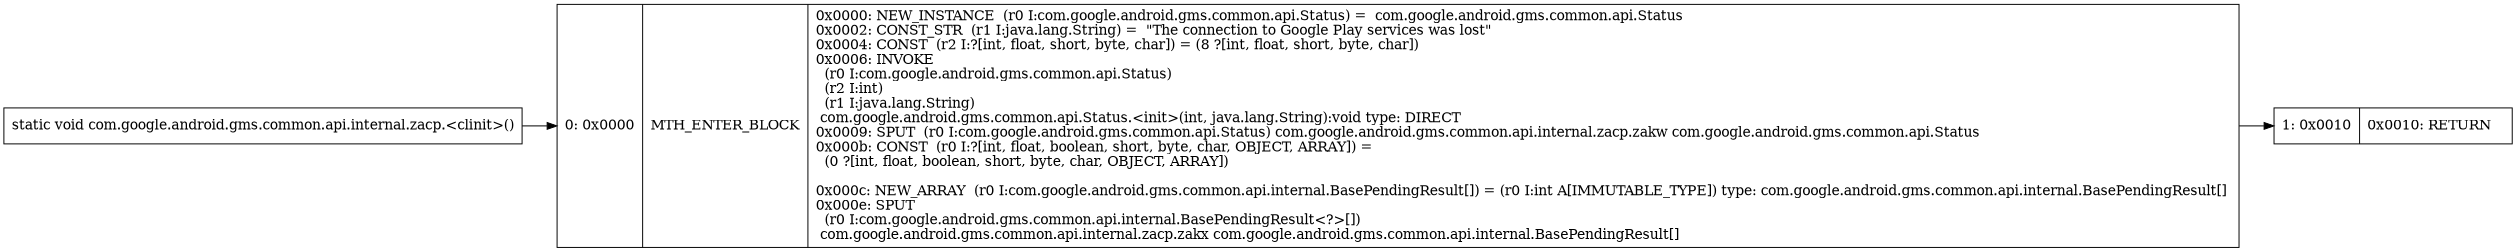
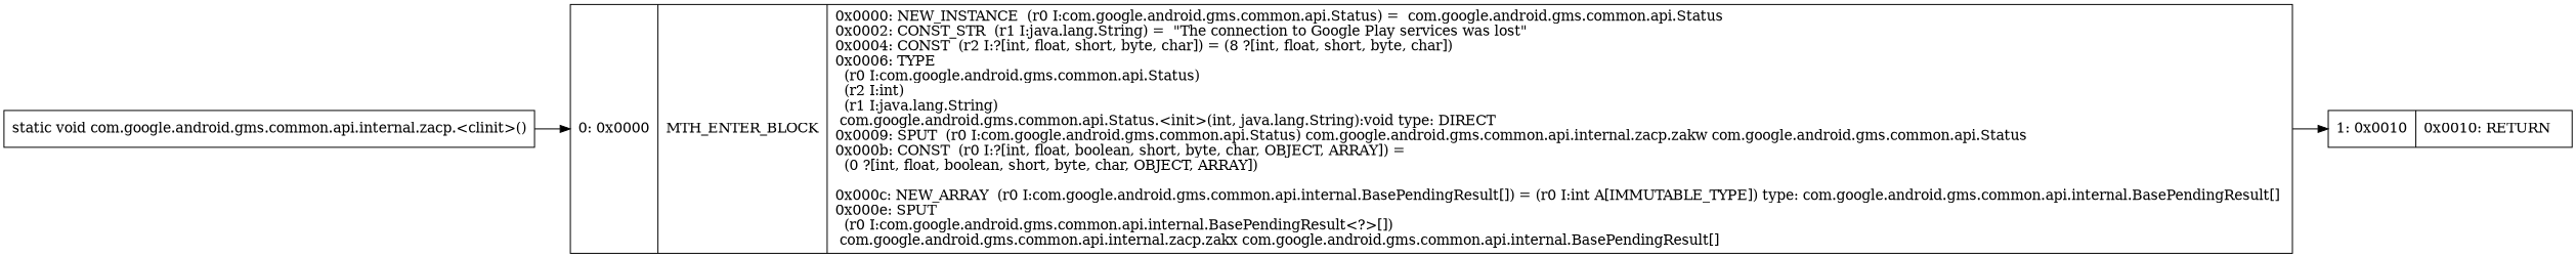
  digraph {
    rankdir=LR
    node [shape=record]
-   n1 [label="{0\:\ 0x0000|MTH_ENTER_BLOCK\l|0x0000: NEW_INSTANCE  (r0 I:com.google.android.gms.common.api.Status) =  com.google.android.gms.common.api.Status \l0x0002: CONST_STR  (r1 I:java.lang.String) =  \"The connection to Google Play services was lost\" \l0x0004: CONST  (r2 I:?[int, float, short, byte, char]) = (8 ?[int, float, short, byte, char]) \l0x0006: INVOKE  \l  (r0 I:com.google.android.gms.common.api.Status)\l  (r2 I:int)\l  (r1 I:java.lang.String)\l com.google.android.gms.common.api.Status.\<init\>(int, java.lang.String):void type: DIRECT \l0x0009: SPUT  (r0 I:com.google.android.gms.common.api.Status) com.google.android.gms.common.api.internal.zacp.zakw com.google.android.gms.common.api.Status \l0x000b: CONST  (r0 I:?[int, float, boolean, short, byte, char, OBJECT, ARRAY]) = \l  (0 ?[int, float, boolean, short, byte, char, OBJECT, ARRAY])\l \l0x000c: NEW_ARRAY  (r0 I:com.google.android.gms.common.api.internal.BasePendingResult[]) = (r0 I:int A[IMMUTABLE_TYPE]) type: com.google.android.gms.common.api.internal.BasePendingResult[] \l0x000e: SPUT  \l  (r0 I:com.google.android.gms.common.api.internal.BasePendingResult\<?\>[])\l com.google.android.gms.common.api.internal.zacp.zakx com.google.android.gms.common.api.internal.BasePendingResult[] \l}"]
+   n1 [label="{0\:\ 0x0000|MTH_ENTER_BLOCK\l|0x0000: NEW_INSTANCE  (r0 I:com.google.android.gms.common.api.Status) =  com.google.android.gms.common.api.Status \l0x0002: CONST_STR  (r1 I:java.lang.String) =  \"The connection to Google Play services was lost\" \l0x0004: CONST  (r2 I:?[int, float, short, byte, char]) = (8 ?[int, float, short, byte, char]) \l0x0006: TYPE  \l  (r0 I:com.google.android.gms.common.api.Status)\l  (r2 I:int)\l  (r1 I:java.lang.String)\l com.google.android.gms.common.api.Status.\<init\>(int, java.lang.String):void type: DIRECT \l0x0009: SPUT  (r0 I:com.google.android.gms.common.api.Status) com.google.android.gms.common.api.internal.zacp.zakw com.google.android.gms.common.api.Status \l0x000b: CONST  (r0 I:?[int, float, boolean, short, byte, char, OBJECT, ARRAY]) = \l  (0 ?[int, float, boolean, short, byte, char, OBJECT, ARRAY])\l \l0x000c: NEW_ARRAY  (r0 I:com.google.android.gms.common.api.internal.BasePendingResult[]) = (r0 I:int A[IMMUTABLE_TYPE]) type: com.google.android.gms.common.api.internal.BasePendingResult[] \l0x000e: SPUT  \l  (r0 I:com.google.android.gms.common.api.internal.BasePendingResult\<?\>[])\l com.google.android.gms.common.api.internal.zacp.zakx com.google.android.gms.common.api.internal.BasePendingResult[] \l}"]
    n2 [label="{1\:\ 0x0010|0x0010: RETURN   \l}"]
    n3 [label="{static void com.google.android.gms.common.api.internal.zacp.\<clinit\>() }"]
    n1 -> n2
    n3 -> n1
  }
